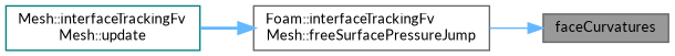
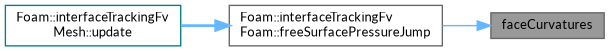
  digraph {
    fontname=Lato
    rankdir=RL
    node [color=gray40 fillcolor=white fontname=Lato fontsize=10 shape=box style=filled]
    edge [color=steelblue1 dir=back fontname=Lato fontsize=10 labelfontname=Helvetica labelfontsize=10]
    n1 [fillcolor=grey60 fontcolor=black height=0.2 label=faceCurvatures width=0.4]
-   n2 [height=0.2 label="Foam::interfaceTrackingFv\lMesh::freeSurfacePressureJump" width=0.4]
-   n3 [color=teal height=0.2 label="Mesh::interfaceTrackingFv\lMesh::update" width=0.4]
+   n2 [height=0.2 label="Foam::interfaceTrackingFv\lFoam::freeSurfacePressureJump" width=0.4]
+   n3 [color=teal height=0.2 label="Foam::interfaceTrackingFv\lMesh::update" width=0.4]
    n1 -> n2 [style=solid]
    n2 -> n3 [style=bold]
  }
